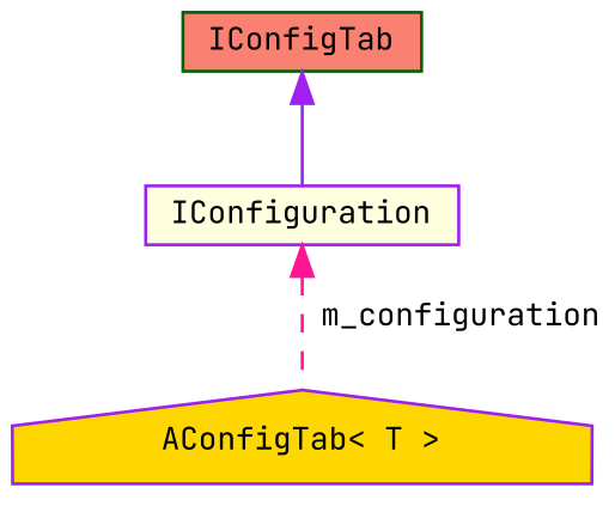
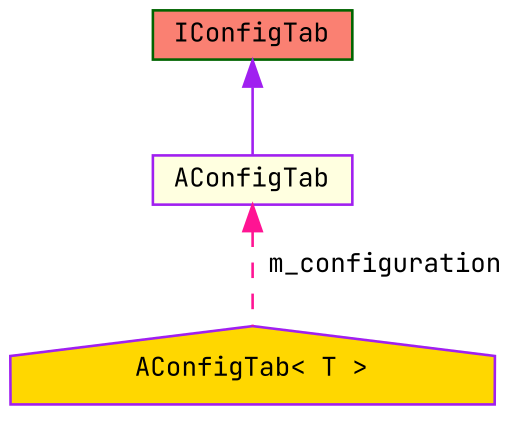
  digraph {
    fontname="JetBrains Mono"
    node [color=purple fontname="JetBrains Mono" fontsize=10 shape=box style=filled]
    edge [dir=back fontname="JetBrains Mono" fontsize=10 labelfontname=Helvetica labelfontsize=10]
    n1 [fillcolor=gold fontcolor=black height=0.2 label="AConfigTab\< T \>" shape=house width=0.4]
    n2 [color=darkgreen fillcolor=salmon height=0.2 label=IConfigTab width=0.4]
-   n3 [fillcolor=lightyellow height=0.2 label=IConfiguration width=0.4]
+   n3 [fillcolor=lightyellow height=0.2 label=AConfigTab width=0.4]
    n2 -> n3 [color=purple style=solid]
    n3 -> n1 [color=deeppink label=" m_configuration" style=dashed]
  }
